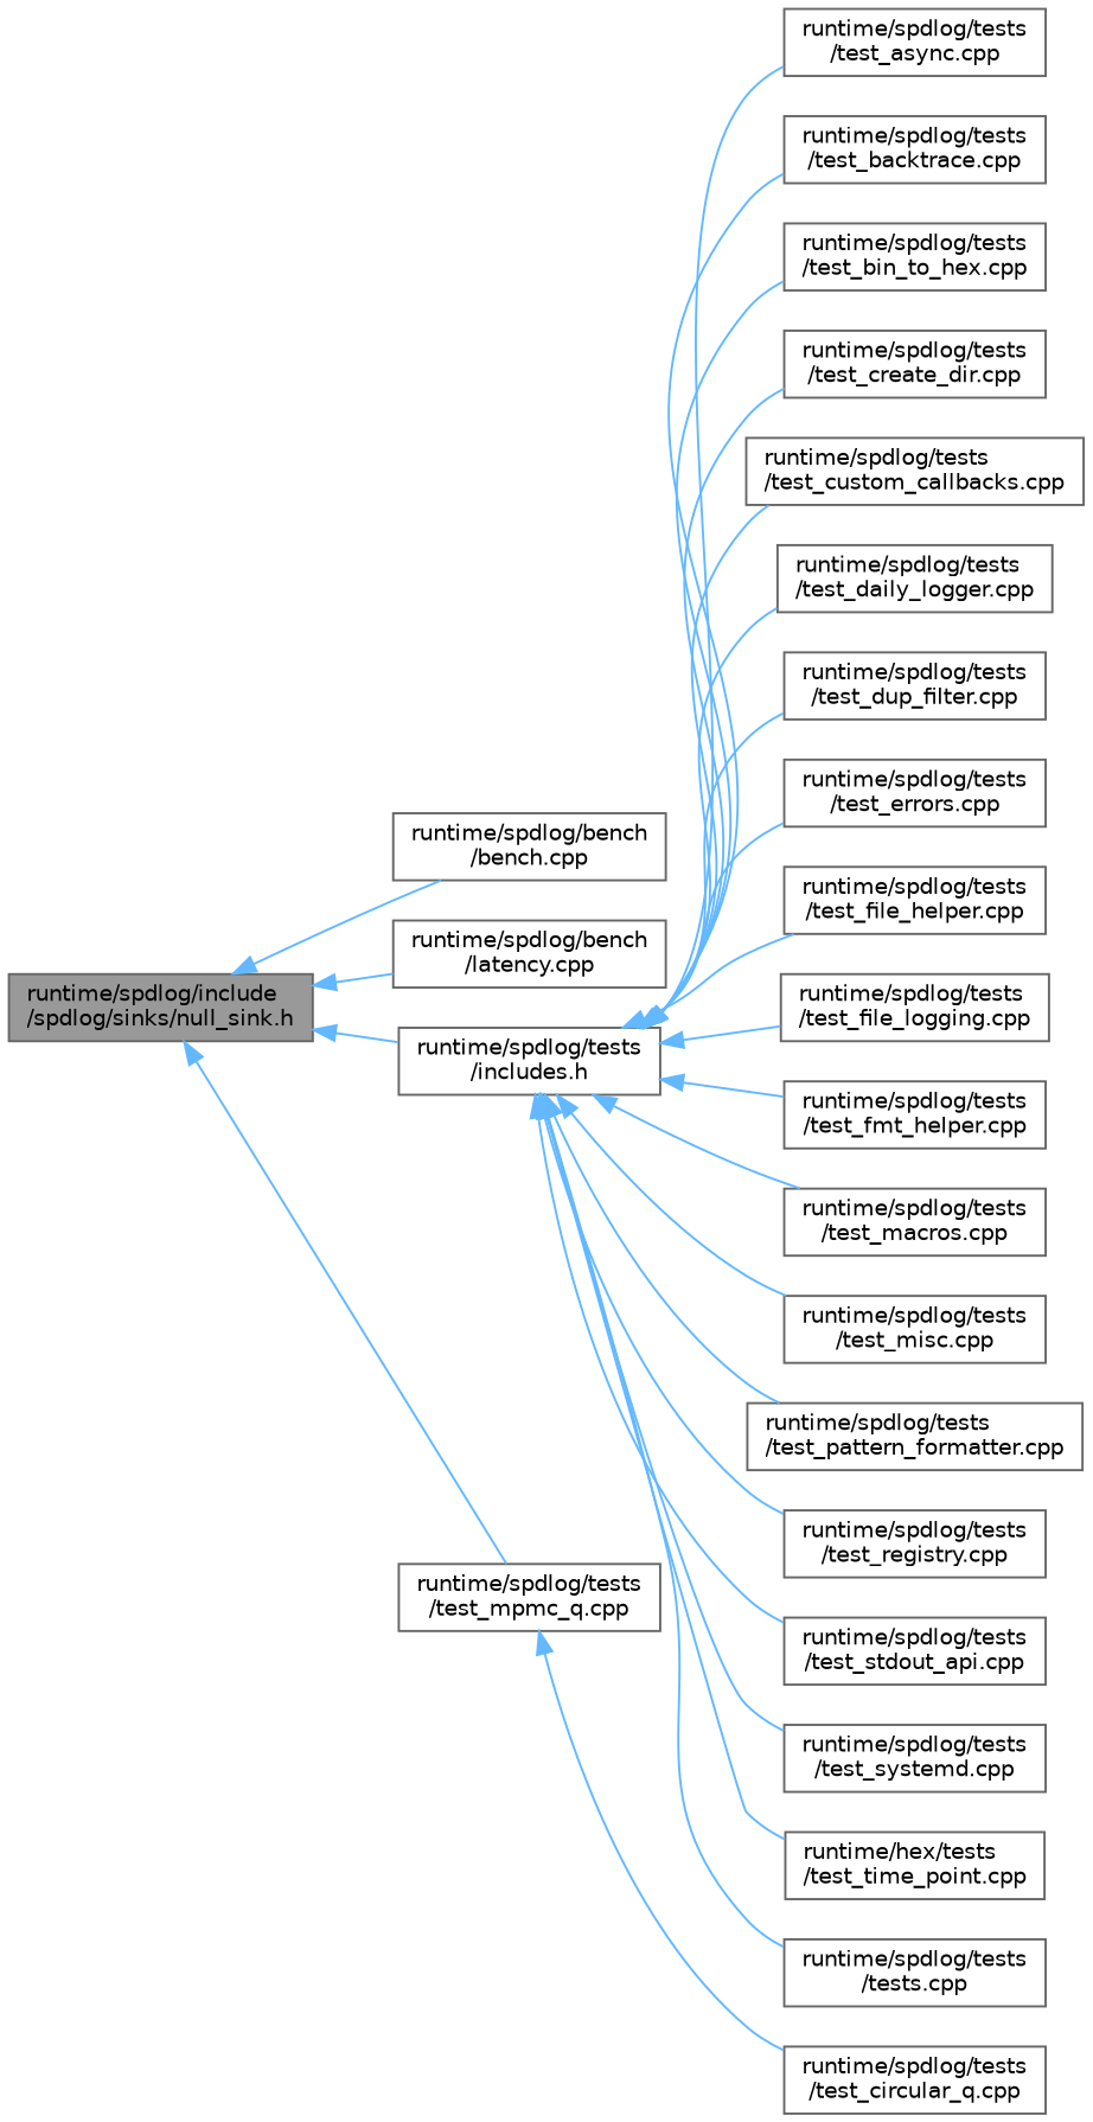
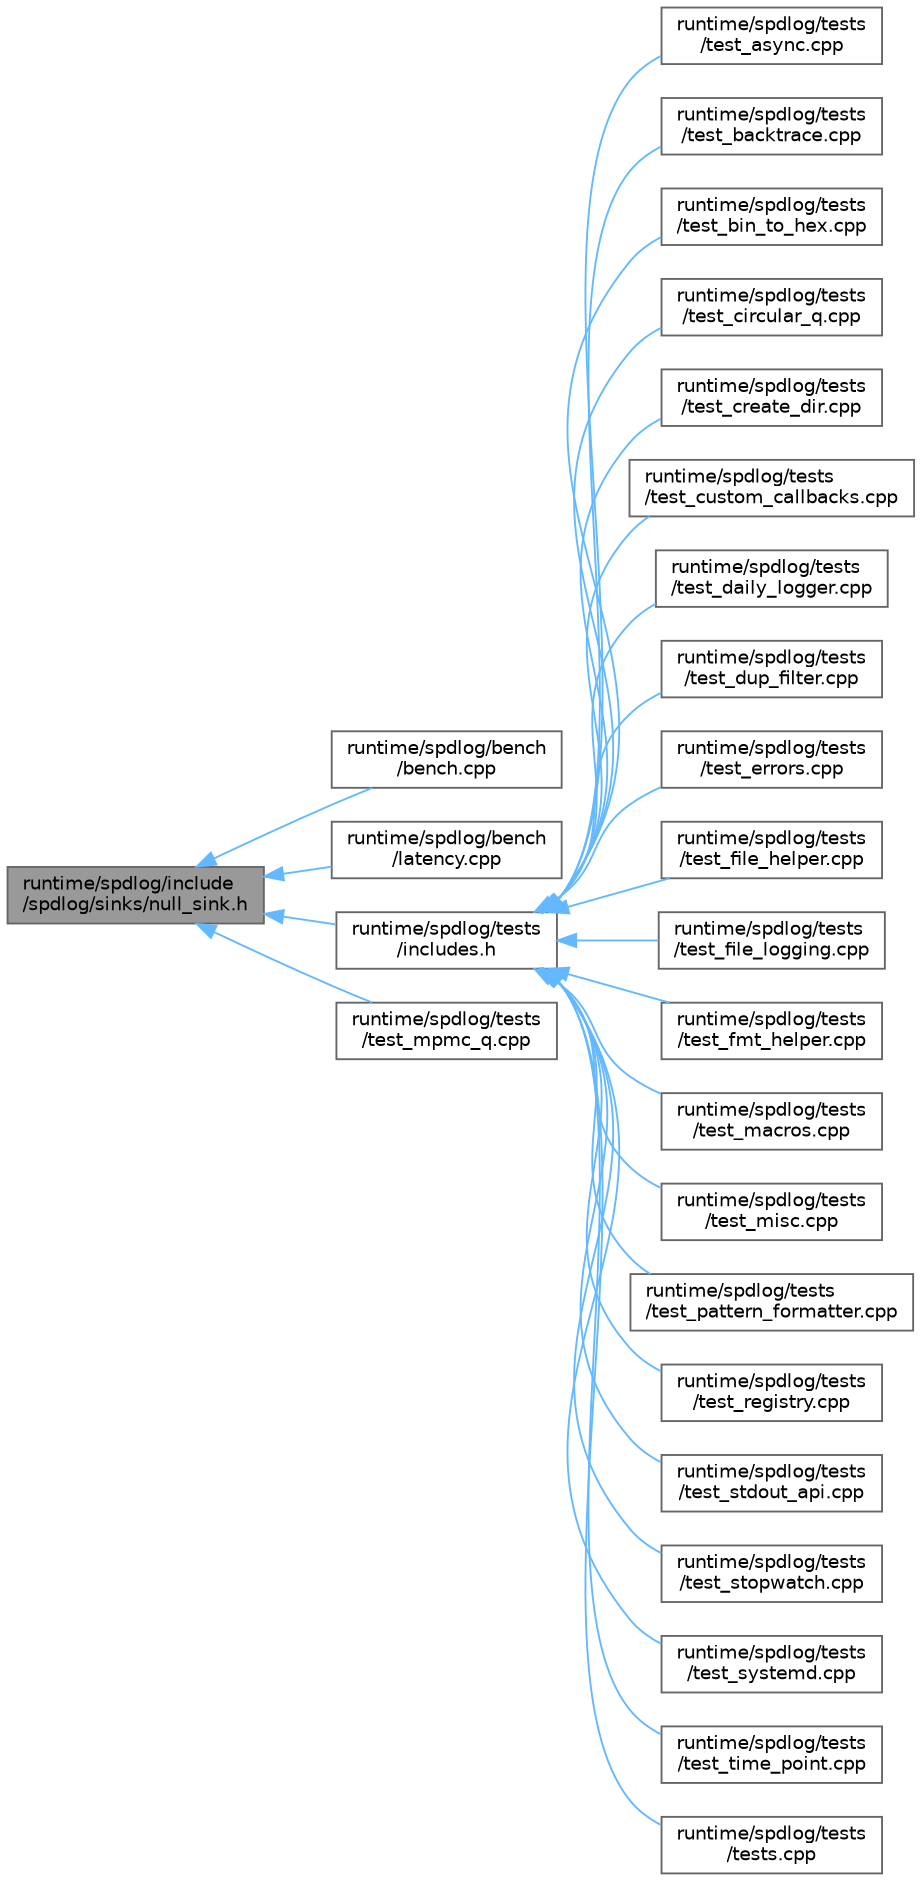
  digraph {
    rankdir=LR
    node [color=grey40 fillcolor=white fontname=Helvetica fontsize=10 shape=box style=filled]
    edge [color=steelblue1 dir=back fontname=Helvetica fontsize=10 labelfontname=Helvetica labelfontsize=10 style=solid]
    n1 [color=gray40 fillcolor=grey60 fontcolor=black height=0.2 label="runtime/spdlog/include\l/spdlog/sinks/null_sink.h" width=0.4]
    n2 [height=0.2 label="runtime/spdlog/bench\l/bench.cpp" width=0.4]
    n3 [height=0.2 label="runtime/spdlog/bench\l/latency.cpp" width=0.4]
    n4 [height=0.2 label="runtime/spdlog/tests\l/includes.h" width=0.4]
    n5 [height=0.2 label="runtime/spdlog/tests\l/test_mpmc_q.cpp" width=0.4]
    n6 [height=0.2 label="runtime/spdlog/tests\l/test_async.cpp" width=0.4]
    n7 [height=0.2 label="runtime/spdlog/tests\l/test_backtrace.cpp" width=0.4]
    n8 [height=0.2 label="runtime/spdlog/tests\l/test_bin_to_hex.cpp" width=0.4]
    n9 [height=0.2 label="runtime/spdlog/tests\l/test_circular_q.cpp" width=0.4]
    n10 [height=0.2 label="runtime/spdlog/tests\l/test_create_dir.cpp" width=0.4]
    n11 [height=0.2 label="runtime/spdlog/tests\l/test_custom_callbacks.cpp" width=0.4]
    n12 [height=0.2 label="runtime/spdlog/tests\l/test_daily_logger.cpp" width=0.4]
    n13 [height=0.2 label="runtime/spdlog/tests\l/test_dup_filter.cpp" width=0.4]
    n14 [height=0.2 label="runtime/spdlog/tests\l/test_errors.cpp" width=0.4]
    n15 [height=0.2 label="runtime/spdlog/tests\l/test_file_helper.cpp" width=0.4]
    n16 [height=0.2 label="runtime/spdlog/tests\l/test_file_logging.cpp" width=0.4]
    n17 [height=0.2 label="runtime/spdlog/tests\l/test_fmt_helper.cpp" width=0.4]
    n18 [height=0.2 label="runtime/spdlog/tests\l/test_macros.cpp" width=0.4]
    n19 [height=0.2 label="runtime/spdlog/tests\l/test_misc.cpp" width=0.4]
    n20 [height=0.2 label="runtime/spdlog/tests\l/test_pattern_formatter.cpp" width=0.4]
    n21 [height=0.2 label="runtime/spdlog/tests\l/test_registry.cpp" width=0.4]
    n22 [height=0.2 label="runtime/spdlog/tests\l/test_stdout_api.cpp" width=0.4]
+   n23 [height=0.2 label="runtime/spdlog/tests\l/test_stopwatch.cpp" width=0.4]
    n24 [height=0.2 label="runtime/spdlog/tests\l/test_systemd.cpp" width=0.4]
-   n25 [height=0.2 label="runtime/hex/tests\l/test_time_point.cpp" width=0.4]
+   n25 [height=0.2 label="runtime/spdlog/tests\l/test_time_point.cpp" width=0.4]
    n26 [height=0.2 label="runtime/spdlog/tests\l/tests.cpp" width=0.4]
    n1 -> n2
    n1 -> n3
    n1 -> n4
    n1 -> n5
    n4 -> n6
    n4 -> n7
    n4 -> n8
-   n5 -> n9
+   n4 -> n9
    n4 -> n10
    n4 -> n11
    n4 -> n12
    n4 -> n13
    n4 -> n14
    n4 -> n15
    n4 -> n16
    n4 -> n17
    n4 -> n18
    n4 -> n19
    n4 -> n20
    n4 -> n21
    n4 -> n22
+   n4 -> n23
    n4 -> n24
    n4 -> n25
    n4 -> n26
  }
